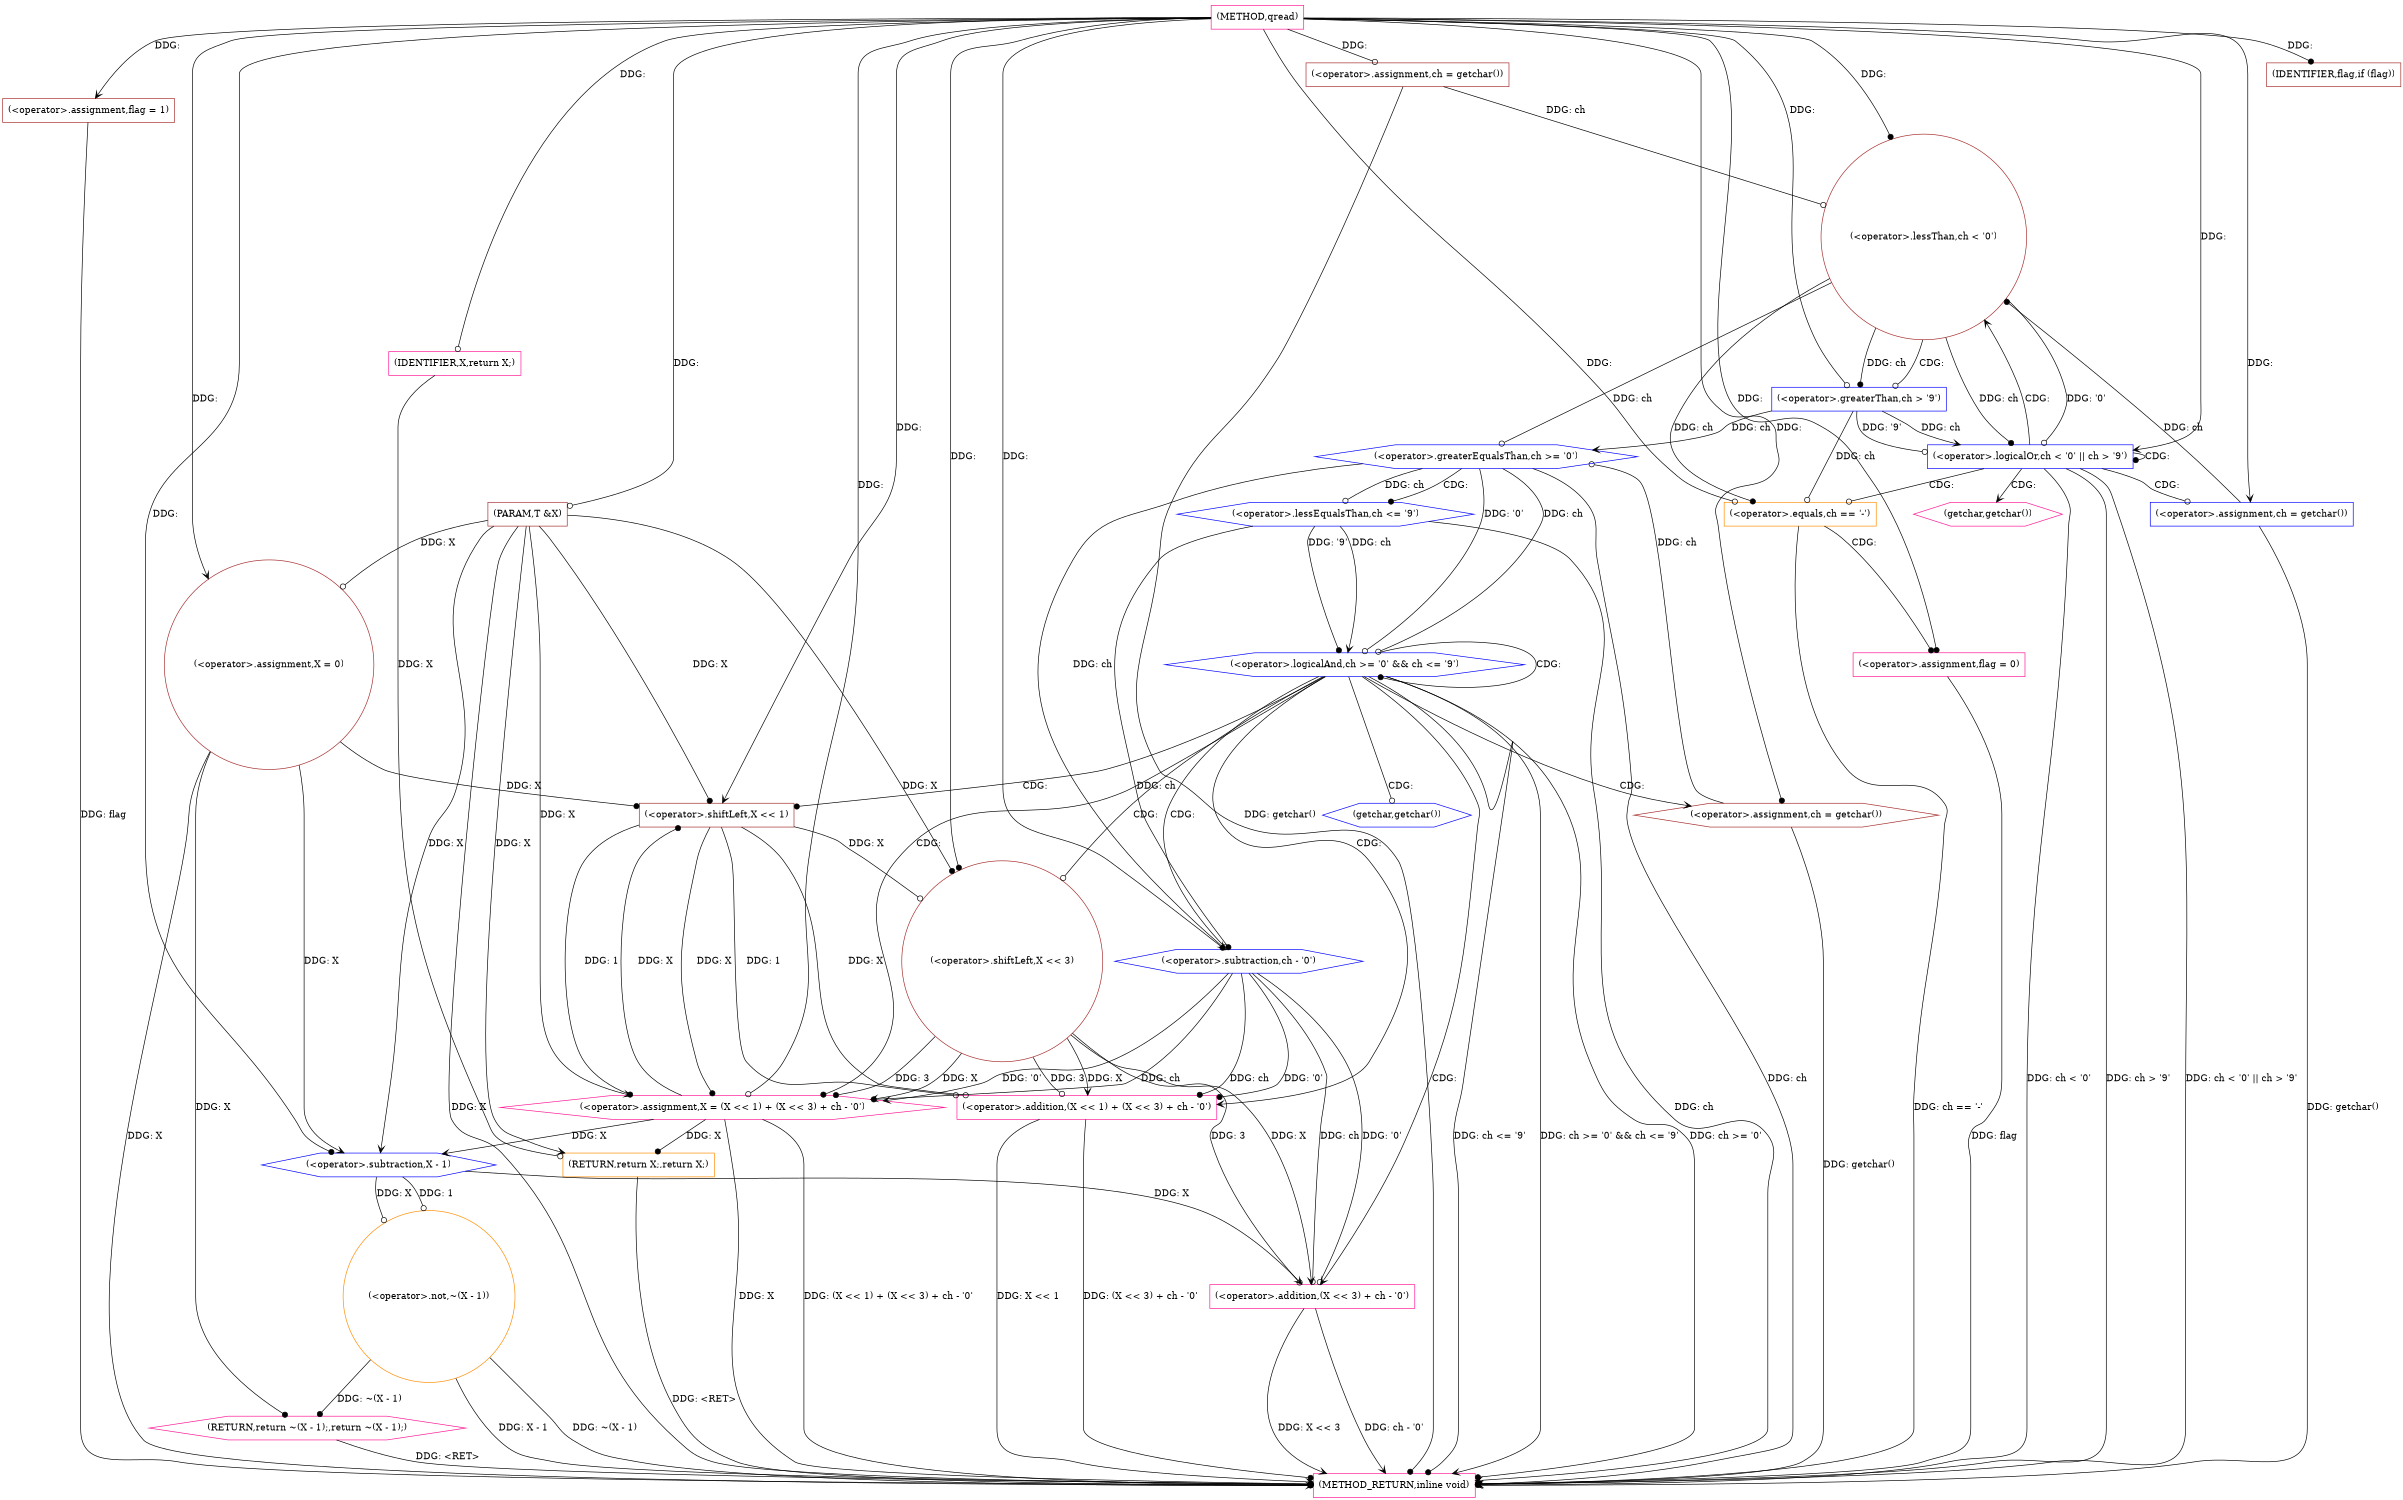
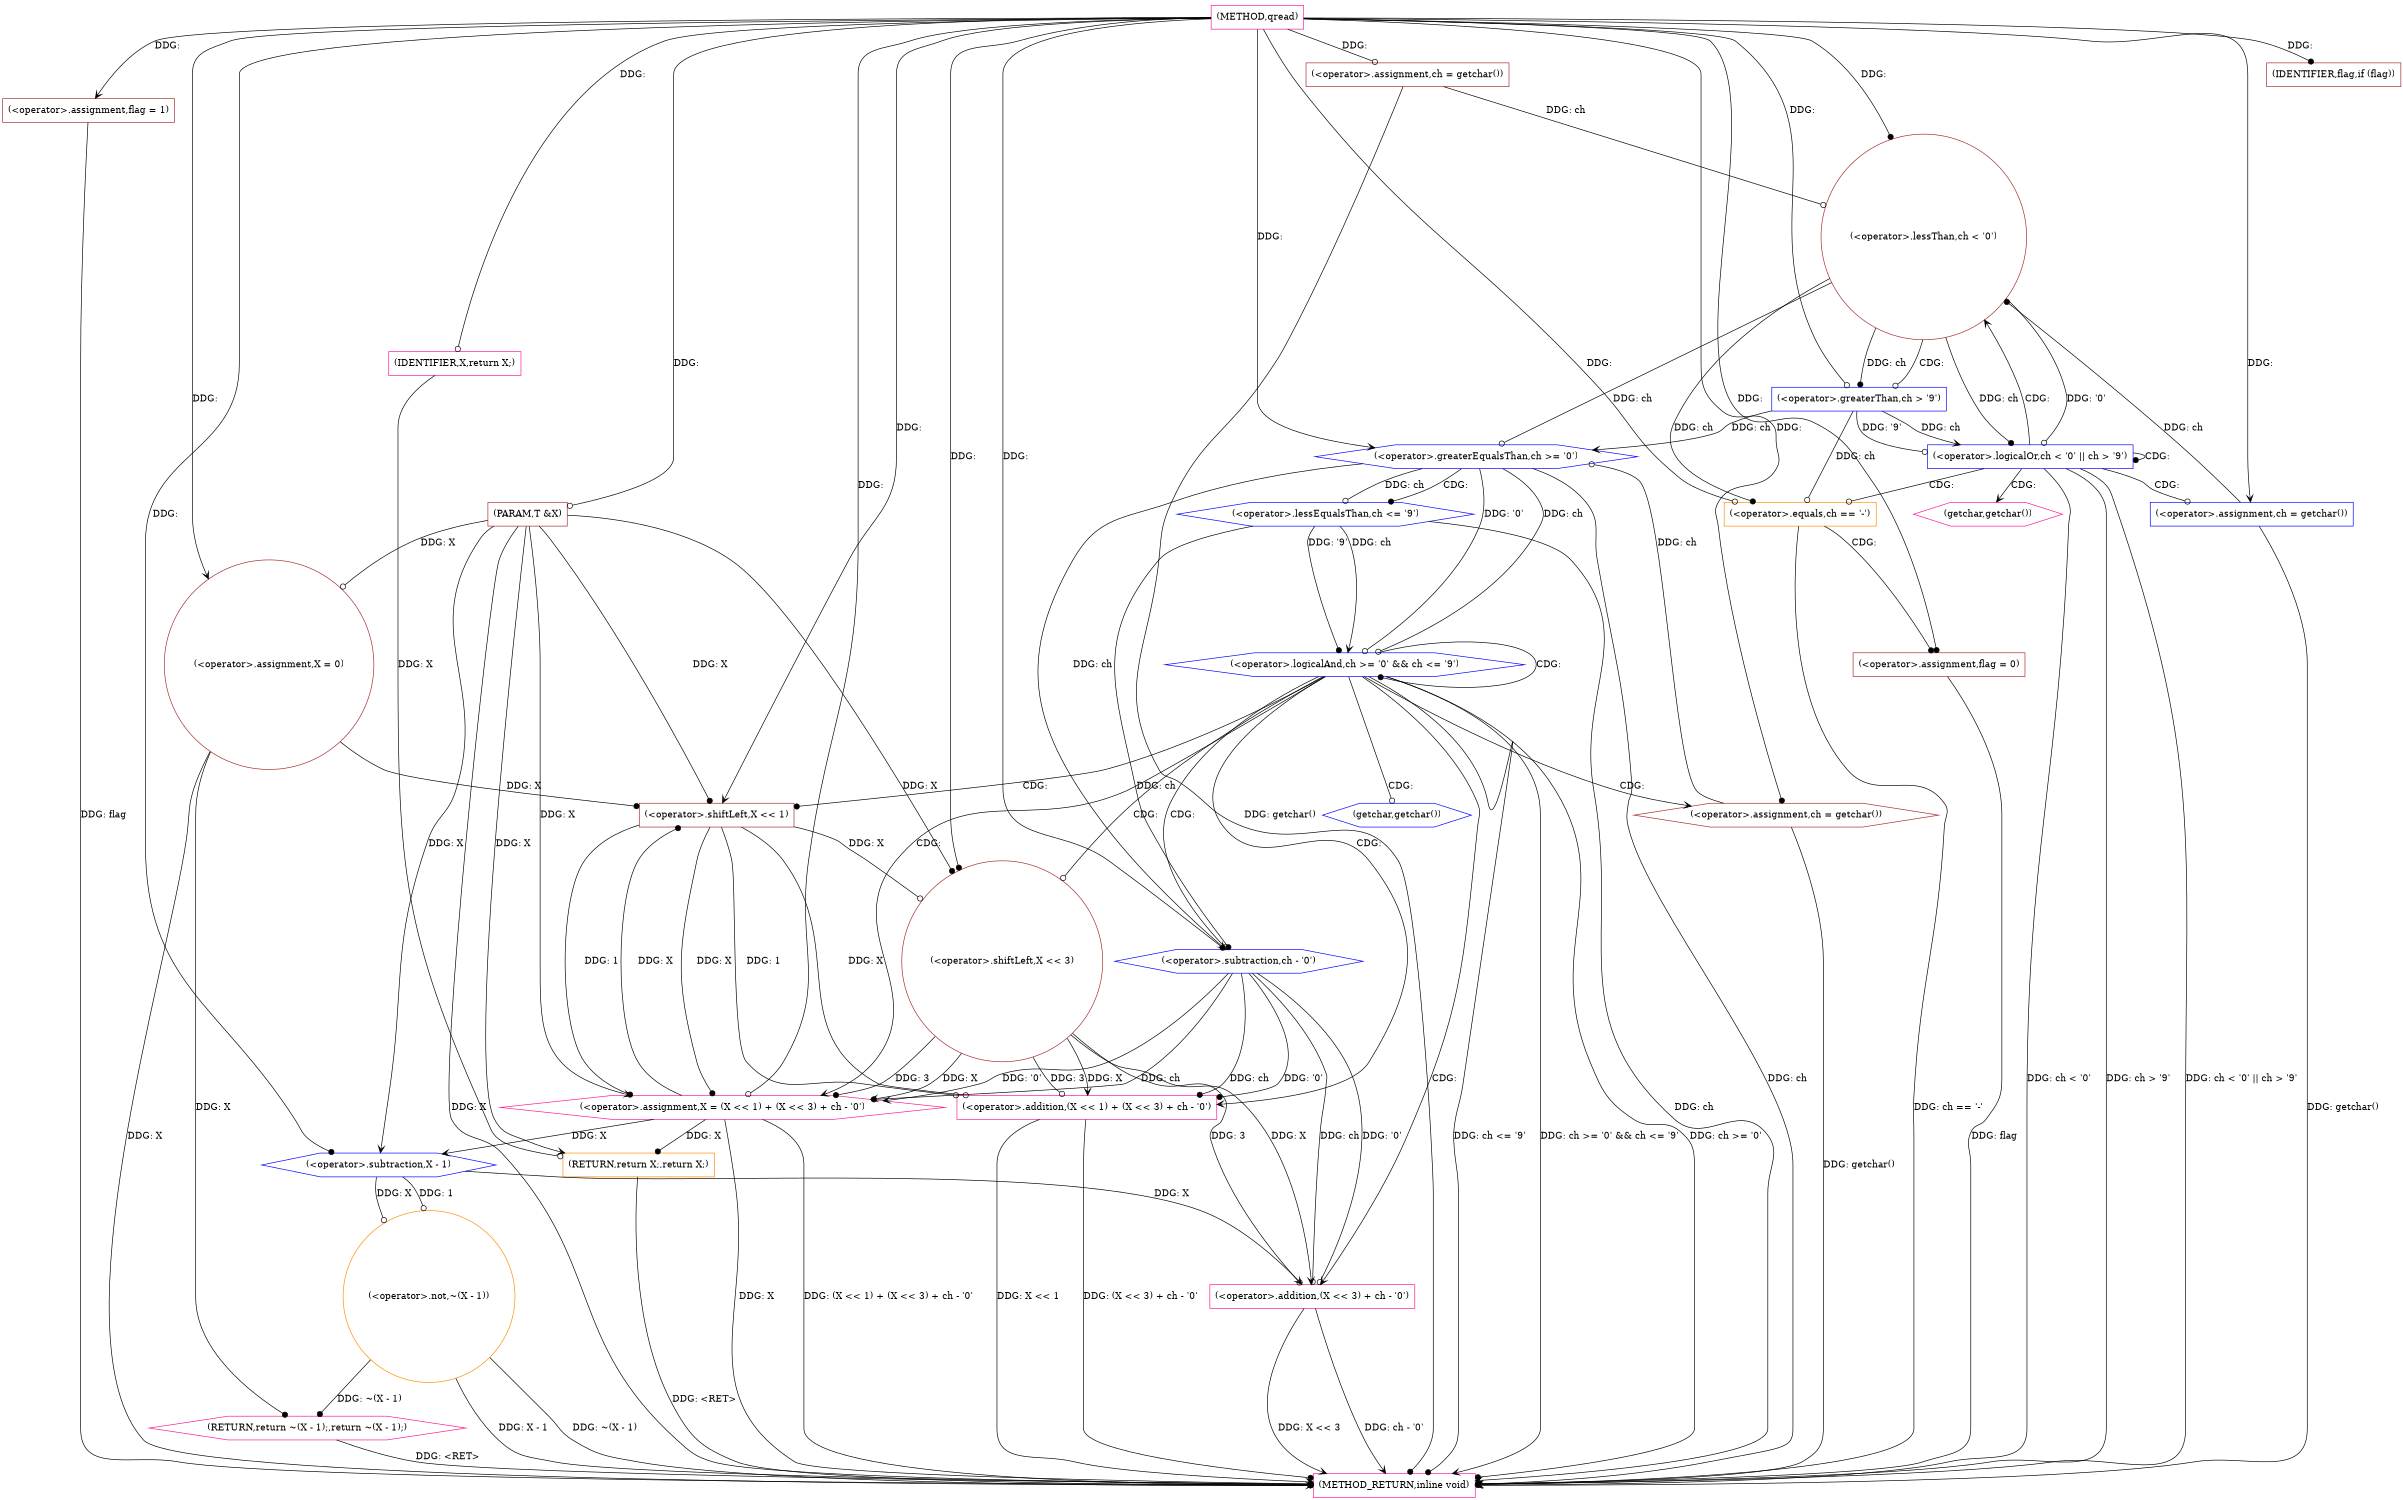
  digraph {
    node [color=deeppink shape=box]
    edge [arrowhead=dot]
    n1 [label="(METHOD,qread)"]
    n2 [color=brown label="(PARAM,T &X)"]
    n3 [color=brown label="(<operator>.assignment,X = 0)" shape=circle]
    n4 [color=brown label="(<operator>.assignment,flag = 1)"]
    n5 [color=brown label="(<operator>.assignment,ch = getchar())"]
    n6 [color=brown label="(IDENTIFIER,flag,if (flag))"]
    n7 [color=blue label="(<operator>.assignment,ch = getchar())"]
    n8 [label="(<operator>.assignment,X = (X << 1) + (X << 3) + ch - '0')" shape=hexagon]
    n9 [color=brown label="(<operator>.assignment,ch = getchar())" shape=hexagon]
    n10 [label="(IDENTIFIER,X,return X;)"]
    n11 [color=brown label="(<operator>.lessThan,ch < '0')" shape=circle]
    n12 [color=blue label="(<operator>.greaterThan,ch > '9')"]
    n13 [color=darkorange label="(<operator>.equals,ch == '-')"]
-   n14 [label="(<operator>.assignment,flag = 0)"]
+   n14 [color=brown label="(<operator>.assignment,flag = 0)"]
    n15 [color=blue label="(<operator>.greaterEqualsThan,ch >= '0')" shape=hexagon]
    n16 [color=blue label="(<operator>.subtraction,X - 1)" shape=hexagon]
    n17 [color=brown label="(<operator>.shiftLeft,X << 1)"]
    n18 [color=brown label="(<operator>.shiftLeft,X << 3)" shape=circle]
    n19 [color=blue label="(<operator>.subtraction,ch - '0')" shape=hexagon]
    n20 [label="(METHOD_RETURN,inline void)"]
    n21 [color=darkorange label="(RETURN,return X;,return X;)"]
    n22 [label="(RETURN,return ~(X - 1);,return ~(X - 1);)" shape=hexagon]
    n23 [color=blue label="(<operator>.logicalOr,ch < '0' || ch > '9')"]
    n24 [color=blue label="(<operator>.lessEqualsThan,ch <= '9')" shape=hexagon]
    n25 [color=blue label="(<operator>.logicalAnd,ch >= '0' && ch <= '9')" shape=hexagon]
    n26 [label="(<operator>.addition,(X << 3) + ch - '0')"]
    n27 [color=darkorange label="(<operator>.not,~(X - 1))" shape=circle]
    n28 [label="(<operator>.addition,(X << 1) + (X << 3) + ch - '0')"]
    n29 [label="(getchar,getchar())" shape=hexagon]
    n30 [color=blue label="(getchar,getchar())" shape=hexagon]
    n1 -> n2 [arrowhead=odot label="DDG: "]
    n1 -> n3 [arrowhead=vee label="DDG: "]
    n1 -> n4 [arrowhead=vee label="DDG: "]
    n1 -> n5 [arrowhead=odot label="DDG: "]
    n1 -> n6 [label="DDG: "]
    n1 -> n7 [arrowhead=vee label="DDG: "]
    n1 -> n8 [arrowhead=odot label="DDG: "]
    n1 -> n9 [label="DDG: "]
    n1 -> n10 [arrowhead=odot label="DDG: "]
    n1 -> n11 [label="DDG: "]
    n1 -> n12 [arrowhead=odot label="DDG: "]
    n1 -> n13 [arrowhead=odot label="DDG: "]
    n1 -> n14 [label="DDG: "]
-   n1 -> n23 [arrowhead=vee label="DDG: "]
+   n1 -> n15 [arrowhead=vee label="DDG: "]
    n1 -> n16 [label="DDG: "]
    n1 -> n17 [arrowhead=vee label="DDG: "]
    n1 -> n18 [label="DDG: "]
    n1 -> n19 [label="DDG: "]
    n2 -> n3 [arrowhead=odot label="DDG: X"]
    n2 -> n8 [arrowhead=vee label="DDG: X"]
    n2 -> n16 [arrowhead=vee label="DDG: X"]
    n2 -> n17 [label="DDG: X"]
    n2 -> n18 [label="DDG: X"]
    n2 -> n20 [label="DDG: X"]
    n2 -> n21 [arrowhead=vee label="DDG: X"]
-   n3 -> n16 [arrowhead=vee label="DDG: X"]
    n3 -> n17 [label="DDG: X"]
    n3 -> n20 [label="DDG: X"]
    n3 -> n22 [label="DDG: X"]
    n4 -> n20 [arrowhead=odot label="DDG: flag"]
    n5 -> n11 [arrowhead=odot label="DDG: ch"]
    n5 -> n20 [label="DDG: getchar()"]
    n7 -> n11 [label="DDG: ch"]
    n7 -> n20 [arrowhead=vee label="DDG: getchar()"]
    n8 -> n16 [arrowhead=vee label="DDG: X"]
    n8 -> n17 [label="DDG: X"]
    n8 -> n20 [label="DDG: X"]
    n8 -> n20 [label="DDG: (X << 1) + (X << 3) + ch - '0'"]
    n8 -> n21 [label="DDG: X"]
    n9 -> n15 [arrowhead=odot label="DDG: ch"]
    n9 -> n20 [arrowhead=vee label="DDG: getchar()"]
    n10 -> n21 [arrowhead=odot label="DDG: X"]
    n11 -> n12 [label="DDG: ch"]
    n11 -> n12 [arrowhead=odot label="CDG: "]
    n11 -> n13 [label="DDG: ch"]
    n11 -> n15 [arrowhead=odot label="DDG: ch"]
    n11 -> n23 [arrowhead=odot label="DDG: '0'"]
    n11 -> n23 [label="DDG: ch"]
    n12 -> n13 [arrowhead=odot label="DDG: ch"]
    n12 -> n15 [arrowhead=vee label="DDG: ch"]
    n12 -> n23 [arrowhead=vee label="DDG: ch"]
    n12 -> n23 [arrowhead=odot label="DDG: '9'"]
    n13 -> n14 [label="CDG: "]
    n13 -> n20 [arrowhead=odot label="DDG: ch == '-'"]
    n14 -> n20 [label="DDG: flag"]
    n15 -> n19 [arrowhead=vee label="DDG: ch"]
    n15 -> n20 [arrowhead=vee label="DDG: ch"]
    n15 -> n24 [arrowhead=odot label="DDG: ch"]
    n15 -> n24 [label="CDG: "]
    n15 -> n25 [arrowhead=odot label="DDG: ch"]
    n15 -> n25 [arrowhead=odot label="DDG: '0'"]
    n16 -> n26 [arrowhead=vee label="DDG: X"]
    n16 -> n27 [arrowhead=odot label="DDG: 1"]
    n16 -> n27 [arrowhead=odot label="DDG: X"]
    n17 -> n8 [label="DDG: X"]
    n17 -> n8 [label="DDG: 1"]
    n17 -> n18 [arrowhead=odot label="DDG: X"]
    n17 -> n28 [arrowhead=odot label="DDG: X"]
    n17 -> n28 [arrowhead=odot label="DDG: 1"]
    n18 -> n8 [label="DDG: 3"]
    n18 -> n8 [arrowhead=vee label="DDG: X"]
    n18 -> n26 [arrowhead=odot label="DDG: 3"]
    n18 -> n26 [arrowhead=vee label="DDG: X"]
    n18 -> n28 [arrowhead=odot label="DDG: 3"]
    n18 -> n28 [arrowhead=vee label="DDG: X"]
    n19 -> n8 [arrowhead=vee label="DDG: '0'"]
    n19 -> n8 [label="DDG: ch"]
    n19 -> n26 [arrowhead=odot label="DDG: '0'"]
    n19 -> n26 [arrowhead=odot label="DDG: ch"]
    n19 -> n28 [label="DDG: '0'"]
    n19 -> n28 [label="DDG: ch"]
    n21 -> n20 [arrowhead=odot label="DDG: <RET>"]
    n22 -> n20 [label="DDG: <RET>"]
    n23 -> n7 [arrowhead=odot label="CDG: "]
    n23 -> n11 [arrowhead=vee label="CDG: "]
    n23 -> n13 [arrowhead=odot label="CDG: "]
    n23 -> n20 [label="DDG: ch < '0'"]
    n23 -> n20 [arrowhead=vee label="DDG: ch > '9'"]
    n23 -> n20 [label="DDG: ch < '0' || ch > '9'"]
    n23 -> n23 [label="CDG: "]
    n23 -> n29 [arrowhead=vee label="CDG: "]
    n24 -> n19 [label="DDG: ch"]
    n24 -> n20 [arrowhead=vee label="DDG: ch"]
    n24 -> n25 [label="DDG: '9'"]
    n24 -> n25 [arrowhead=vee label="DDG: ch"]
-   n25 -> n8 [label="CDG: "]
+   n25 -> n8 [arrowhead=vee label="CDG: "]
    n25 -> n9 [arrowhead=vee label="CDG: "]
    n25 -> n17 [label="CDG: "]
    n25 -> n18 [arrowhead=odot label="CDG: "]
    n25 -> n19 [arrowhead=odot label="CDG: "]
    n25 -> n20 [label="DDG: ch >= '0'"]
    n25 -> n20 [label="DDG: ch <= '9'"]
    n25 -> n20 [arrowhead=vee label="DDG: ch >= '0' && ch <= '9'"]
    n25 -> n25 [label="CDG: "]
    n25 -> n26 [arrowhead=vee label="CDG: "]
    n25 -> n28 [arrowhead=vee label="CDG: "]
    n25 -> n30 [arrowhead=odot label="CDG: "]
    n26 -> n20 [arrowhead=vee label="DDG: X << 3"]
    n26 -> n20 [arrowhead=vee label="DDG: ch - '0'"]
    n27 -> n20 [label="DDG: X - 1"]
    n27 -> n20 [arrowhead=vee label="DDG: ~(X - 1)"]
    n27 -> n22 [label="DDG: ~(X - 1)"]
    n28 -> n20 [arrowhead=vee label="DDG: X << 1"]
    n28 -> n20 [label="DDG: (X << 3) + ch - '0'"]
  }
